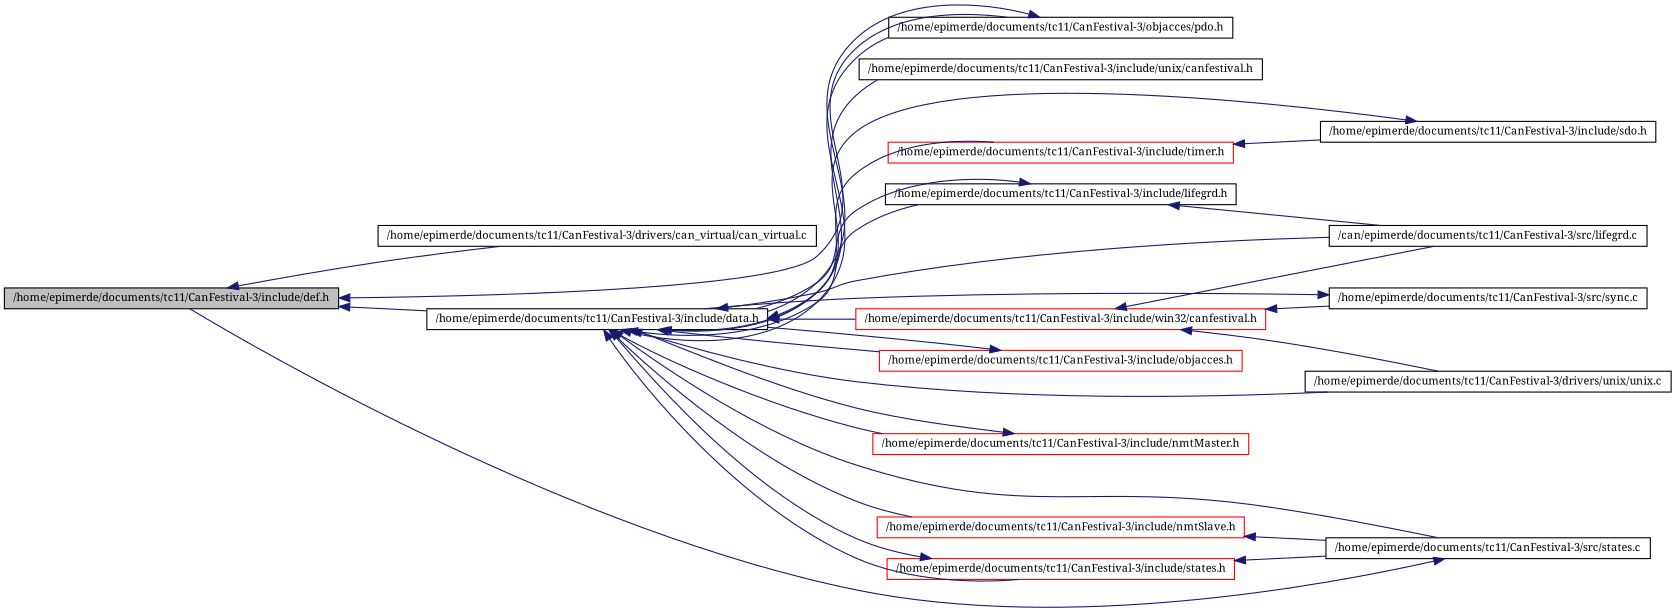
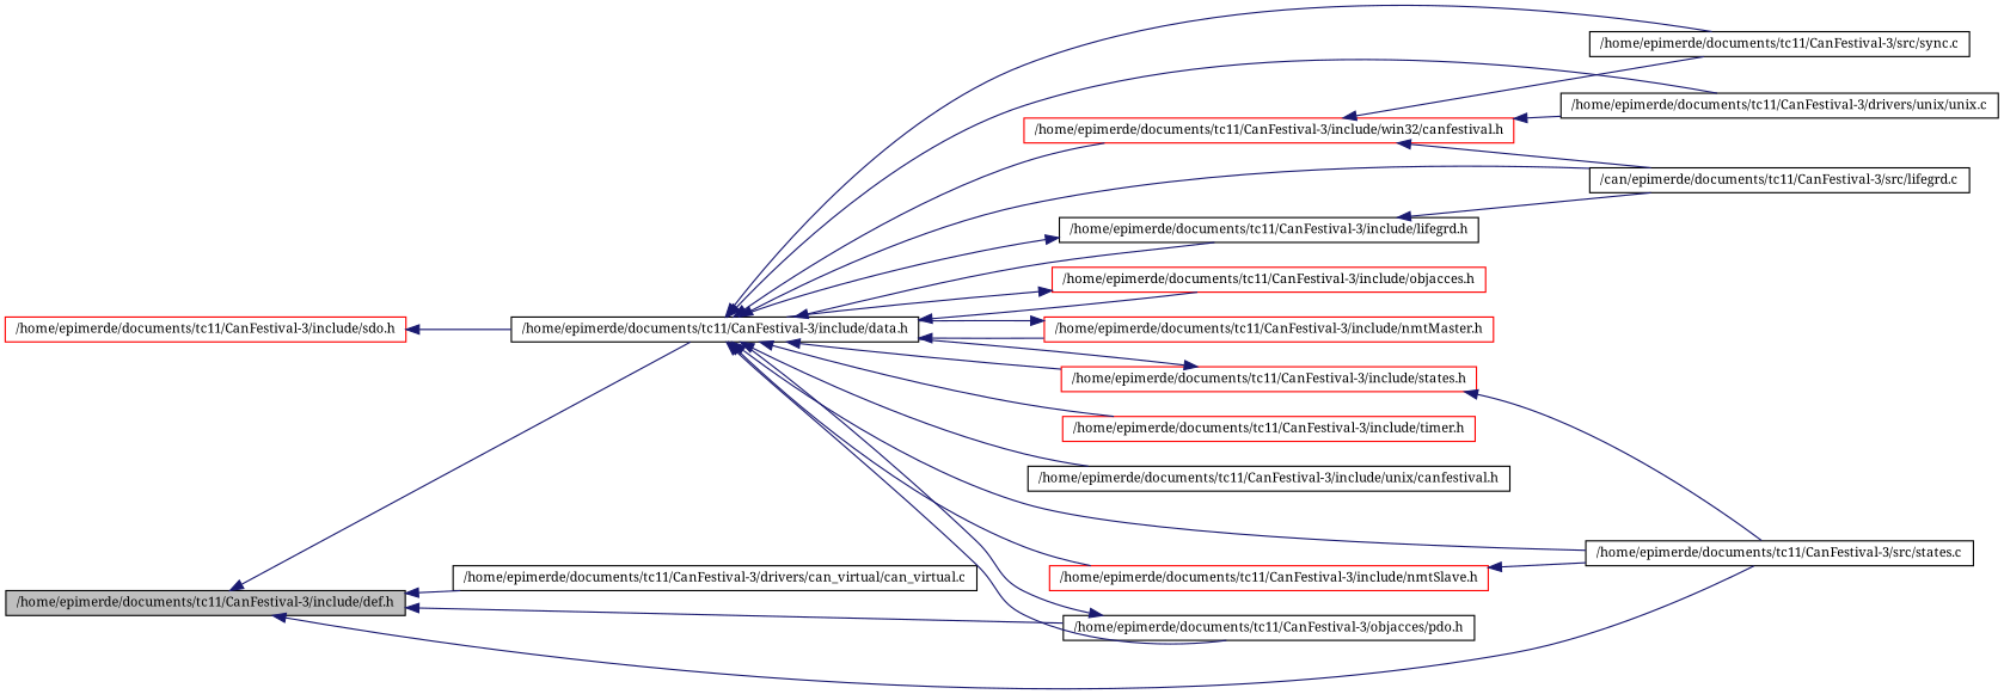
  digraph {
    fontname="Noto Serif"
    rankdir=LR
    node [color=black fillcolor=white fontname="Noto Serif" fontsize=10 shape=record style=filled]
    edge [color=midnightblue dir=back fontname="Noto Serif" fontsize=10 labelfontname="FreeSans.ttf" labelfontsize=10 style=solid]
    n1 [fillcolor=grey75 fontcolor=black height=0.2 label="/home/epimerde/documents/tc11/CanFestival-3/include/def.h" width=0.4]
    n2 [height=0.2 label="/home/epimerde/documents/tc11/CanFestival-3/drivers/can_virtual/can_virtual.c" width=0.4]
    n3 [height=0.2 label="/home/epimerde/documents/tc11/CanFestival-3/src/states.c" width=0.4]
    n4 [height=0.2 label="/home/epimerde/documents/tc11/CanFestival-3/include/data.h" width=0.4]
    n5 [height=0.2 label="/home/epimerde/documents/tc11/CanFestival-3/objacces/pdo.h" width=0.4]
    n6 [height=0.2 label="/home/epimerde/documents/tc11/CanFestival-3/drivers/unix/unix.c" width=0.4]
    n7 [height=0.2 label="/can/epimerde/documents/tc11/CanFestival-3/src/lifegrd.c" width=0.4]
    n8 [height=0.2 label="/home/epimerde/documents/tc11/CanFestival-3/src/sync.c" width=0.4]
    n9 [color=red height=0.2 label="/home/epimerde/documents/tc11/CanFestival-3/include/objacces.h" width=0.4]
    n10 [height=0.2 label="/home/epimerde/documents/tc11/CanFestival-3/include/lifegrd.h" width=0.4]
    n11 [color=red height=0.2 label="/home/epimerde/documents/tc11/CanFestival-3/include/nmtMaster.h" width=0.4]
    n12 [color=red height=0.2 label="/home/epimerde/documents/tc11/CanFestival-3/include/nmtSlave.h" width=0.4]
    n13 [color=red height=0.2 label="/home/epimerde/documents/tc11/CanFestival-3/include/timer.h" width=0.4]
    n14 [color=red height=0.2 label="/home/epimerde/documents/tc11/CanFestival-3/include/states.h" width=0.4]
    n15 [height=0.2 label="/home/epimerde/documents/tc11/CanFestival-3/include/unix/canfestival.h" width=0.4]
    n16 [color=red height=0.2 label="/home/epimerde/documents/tc11/CanFestival-3/include/win32/canfestival.h" width=0.4]
-   n17 [height=0.2 label="/home/epimerde/documents/tc11/CanFestival-3/include/sdo.h" width=0.4]
+   n17 [color=red height=0.2 label="/home/epimerde/documents/tc11/CanFestival-3/include/sdo.h" width=0.4]
    n1 -> n2
-   n3 -> n1
+   n1 -> n3
    n1 -> n4
    n1 -> n5
    n4 -> n3
    n4 -> n5
    n4 -> n6
    n4 -> n7
-   n8 -> n4
+   n4 -> n8
    n4 -> n9
    n4 -> n10
    n4 -> n11
    n4 -> n12
    n4 -> n13
    n4 -> n14
    n4 -> n15
    n4 -> n16
    n5 -> n4
    n9 -> n4
    n10 -> n4
    n10 -> n7
    n11 -> n4
    n12 -> n3
-   n13 -> n17
    n14 -> n3
    n14 -> n4
    n16 -> n6
    n16 -> n7
    n16 -> n8
    n17 -> n4
  }
